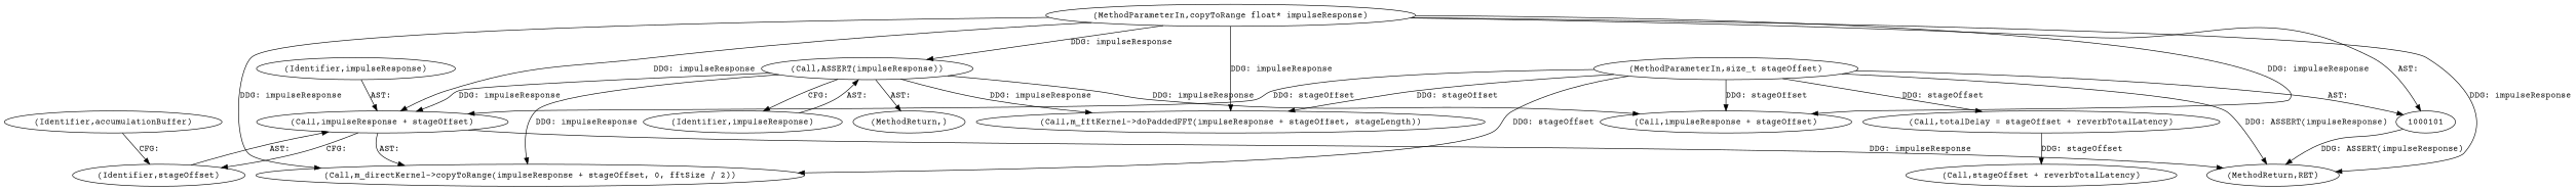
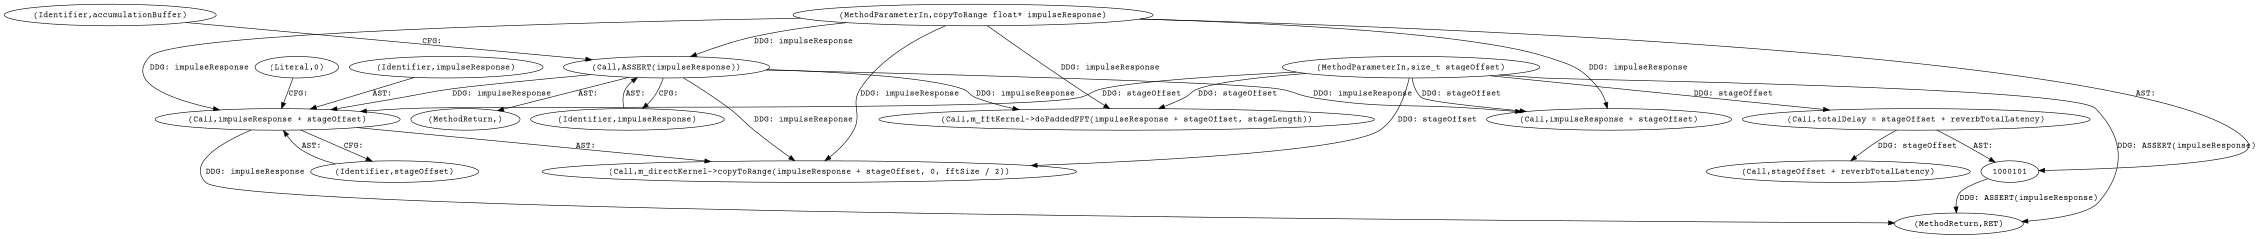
  digraph {
    fontname="Courier Prime"
    node [fontname="Courier Prime"]
    edge [fontname="Courier Prime"]
    n1 [label="(Call,impulseResponse + stageOffset)"]
    n2 [label="(Identifier,stageOffset)"]
    n3 [label="(Call,m_directKernel->copyToRange(impulseResponse + stageOffset, 0, fftSize / 2))"]
    n4 [label="(MethodReturn,RET)"]
    n5 [label="(Call,ASSERT(impulseResponse))"]
    n6 [label="(Identifier,impulseResponse)"]
    n7 [label="(MethodReturn,)"]
    n8 [label="(Call,m_fftKernel->doPaddedFFT(impulseResponse + stageOffset, stageLength))"]
    n9 [label="(Call,impulseResponse + stageOffset)"]
    n10 [label="(MethodParameterIn,copyToRange float* impulseResponse)"]
    1000101
    n12 [label="(MethodParameterIn,size_t stageOffset)"]
    n13 [label="(Call,totalDelay = stageOffset + reverbTotalLatency)"]
    n14 [label="(Call,stageOffset + reverbTotalLatency)"]
    n15 [label="(Identifier,impulseResponse)"]
    n16 [label="(Identifier,accumulationBuffer)"]
+   n17 [label="(Literal,0)"]
    n1 -> n2 [label="CFG: "]
    n1 -> n3 [label="AST: "]
    n1 -> n4 [label="DDG: impulseResponse"]
    n2 -> n1 [label="AST: "]
    n5 -> n1 [label="DDG: impulseResponse"]
    n5 -> n3 [label="DDG: impulseResponse"]
    n5 -> n6 [label="CFG: "]
    n5 -> n7 [label="AST: "]
    n5 -> n8 [label="DDG: impulseResponse"]
    n5 -> n9 [label="DDG: impulseResponse"]
    n6 -> n5 [label="AST: "]
    n10 -> n1 [label="DDG: impulseResponse"]
    n10 -> n3 [label="DDG: impulseResponse"]
-   n10 -> n4 [label="DDG: impulseResponse"]
    n10 -> n5 [label="DDG: impulseResponse"]
    n10 -> n8 [label="DDG: impulseResponse"]
    n10 -> n9 [label="DDG: impulseResponse"]
    n10 -> 1000101 [label="AST: "]
    1000101 -> n4 [label="DDG: ASSERT(impulseResponse)"]
    n12 -> n1 [label="DDG: stageOffset"]
    n12 -> n3 [label="DDG: stageOffset"]
    n12 -> n4 [label="DDG: ASSERT(impulseResponse)"]
    n12 -> n8 [label="DDG: stageOffset"]
    n12 -> n9 [label="DDG: stageOffset"]
-   n12 -> 1000101 [label="AST: "]
+   n13 -> 1000101 [label="AST: "]
    n12 -> n13 [label="DDG: stageOffset"]
    n13 -> n14 [label="DDG: stageOffset"]
    n15 -> n1 [label="AST: "]
-   n16 -> n2 [label="CFG: "]
+   n16 -> n5 [label="CFG: "]
+   n17 -> n1 [label="CFG: "]
  }
